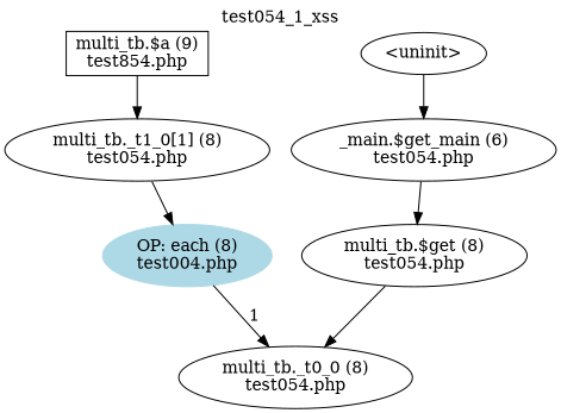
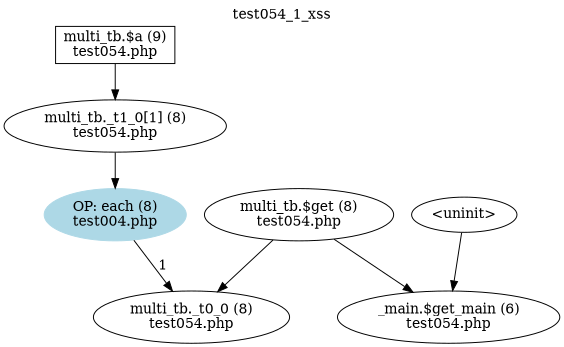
  digraph {
    label=test054_1_xss
    labelloc=t
    node [shape=ellipse]
-   n1 [label="multi_tb.$a (9)\ntest854.php" shape=box]
+   n1 [label="multi_tb.$a (9)\ntest054.php" shape=box]
    n2 [label="multi_tb._t1_0[1] (8)\ntest054.php"]
    n3 [color=lightblue label="OP: each (8)\ntest004.php" style=filled]
    n4 [label="multi_tb._t0_0 (8)\ntest054.php"]
    n5 [label="multi_tb.$get (8)\ntest054.php"]
    n6 [label="_main.$get_main (6)\ntest054.php"]
    n7 [label="<uninit>"]
    n1 -> n2
    n2 -> n3
    n3 -> n4 [label=1]
    n5 -> n4
-   n6 -> n5
+   n5 -> n6
    n7 -> n6
  }
